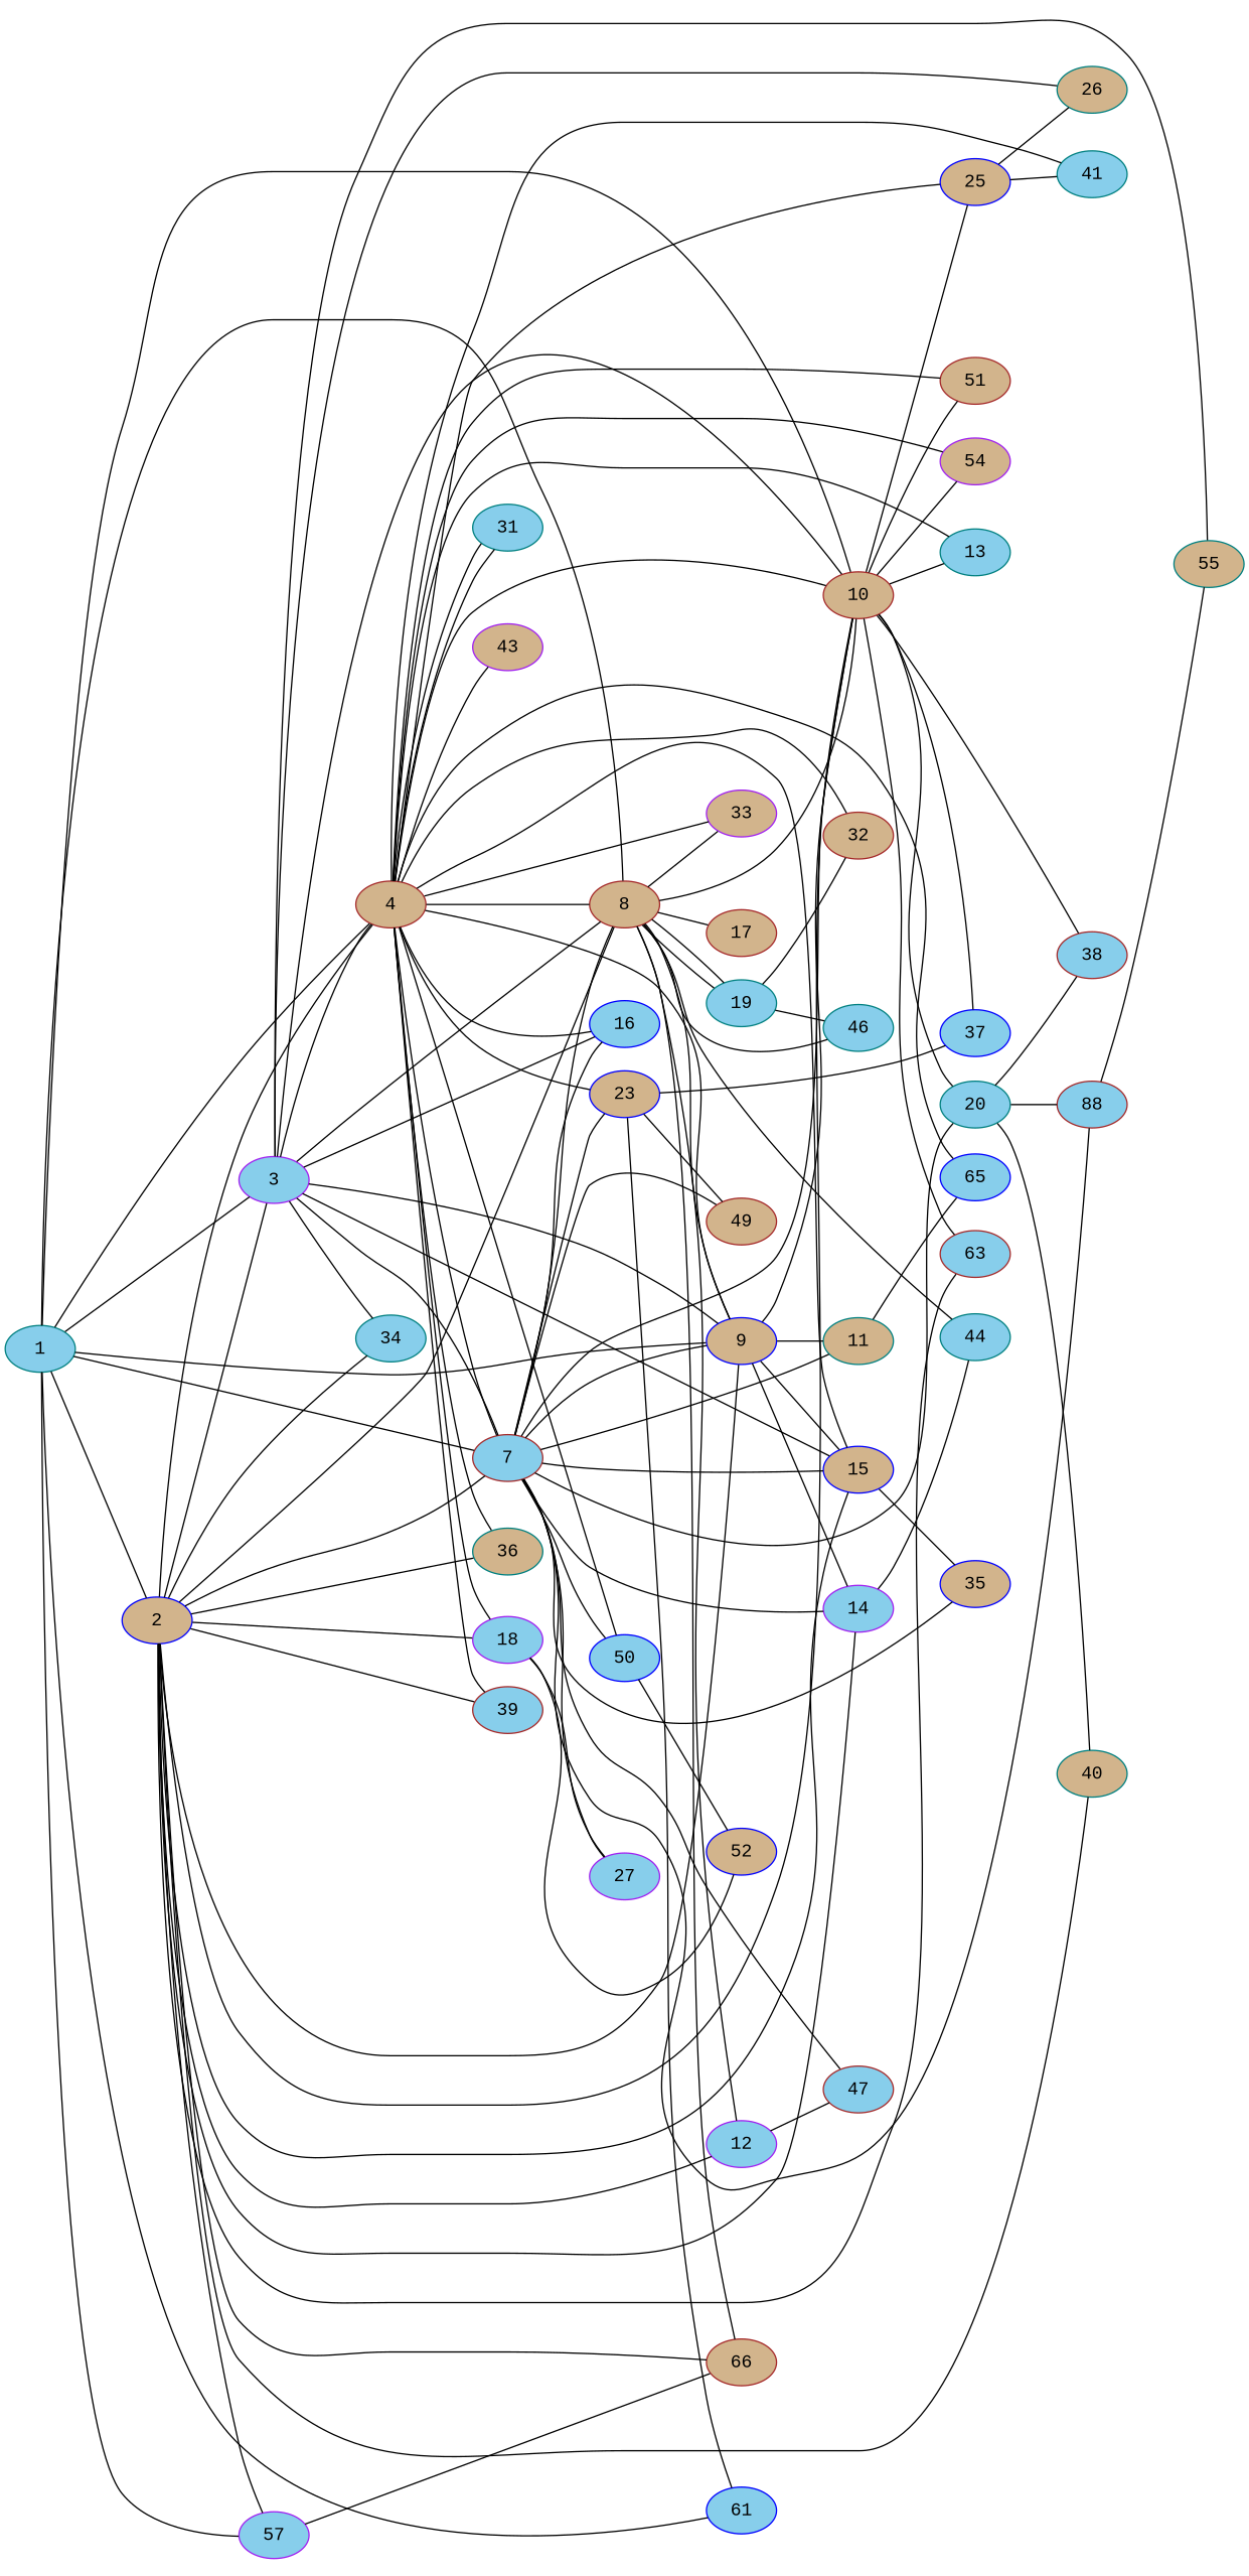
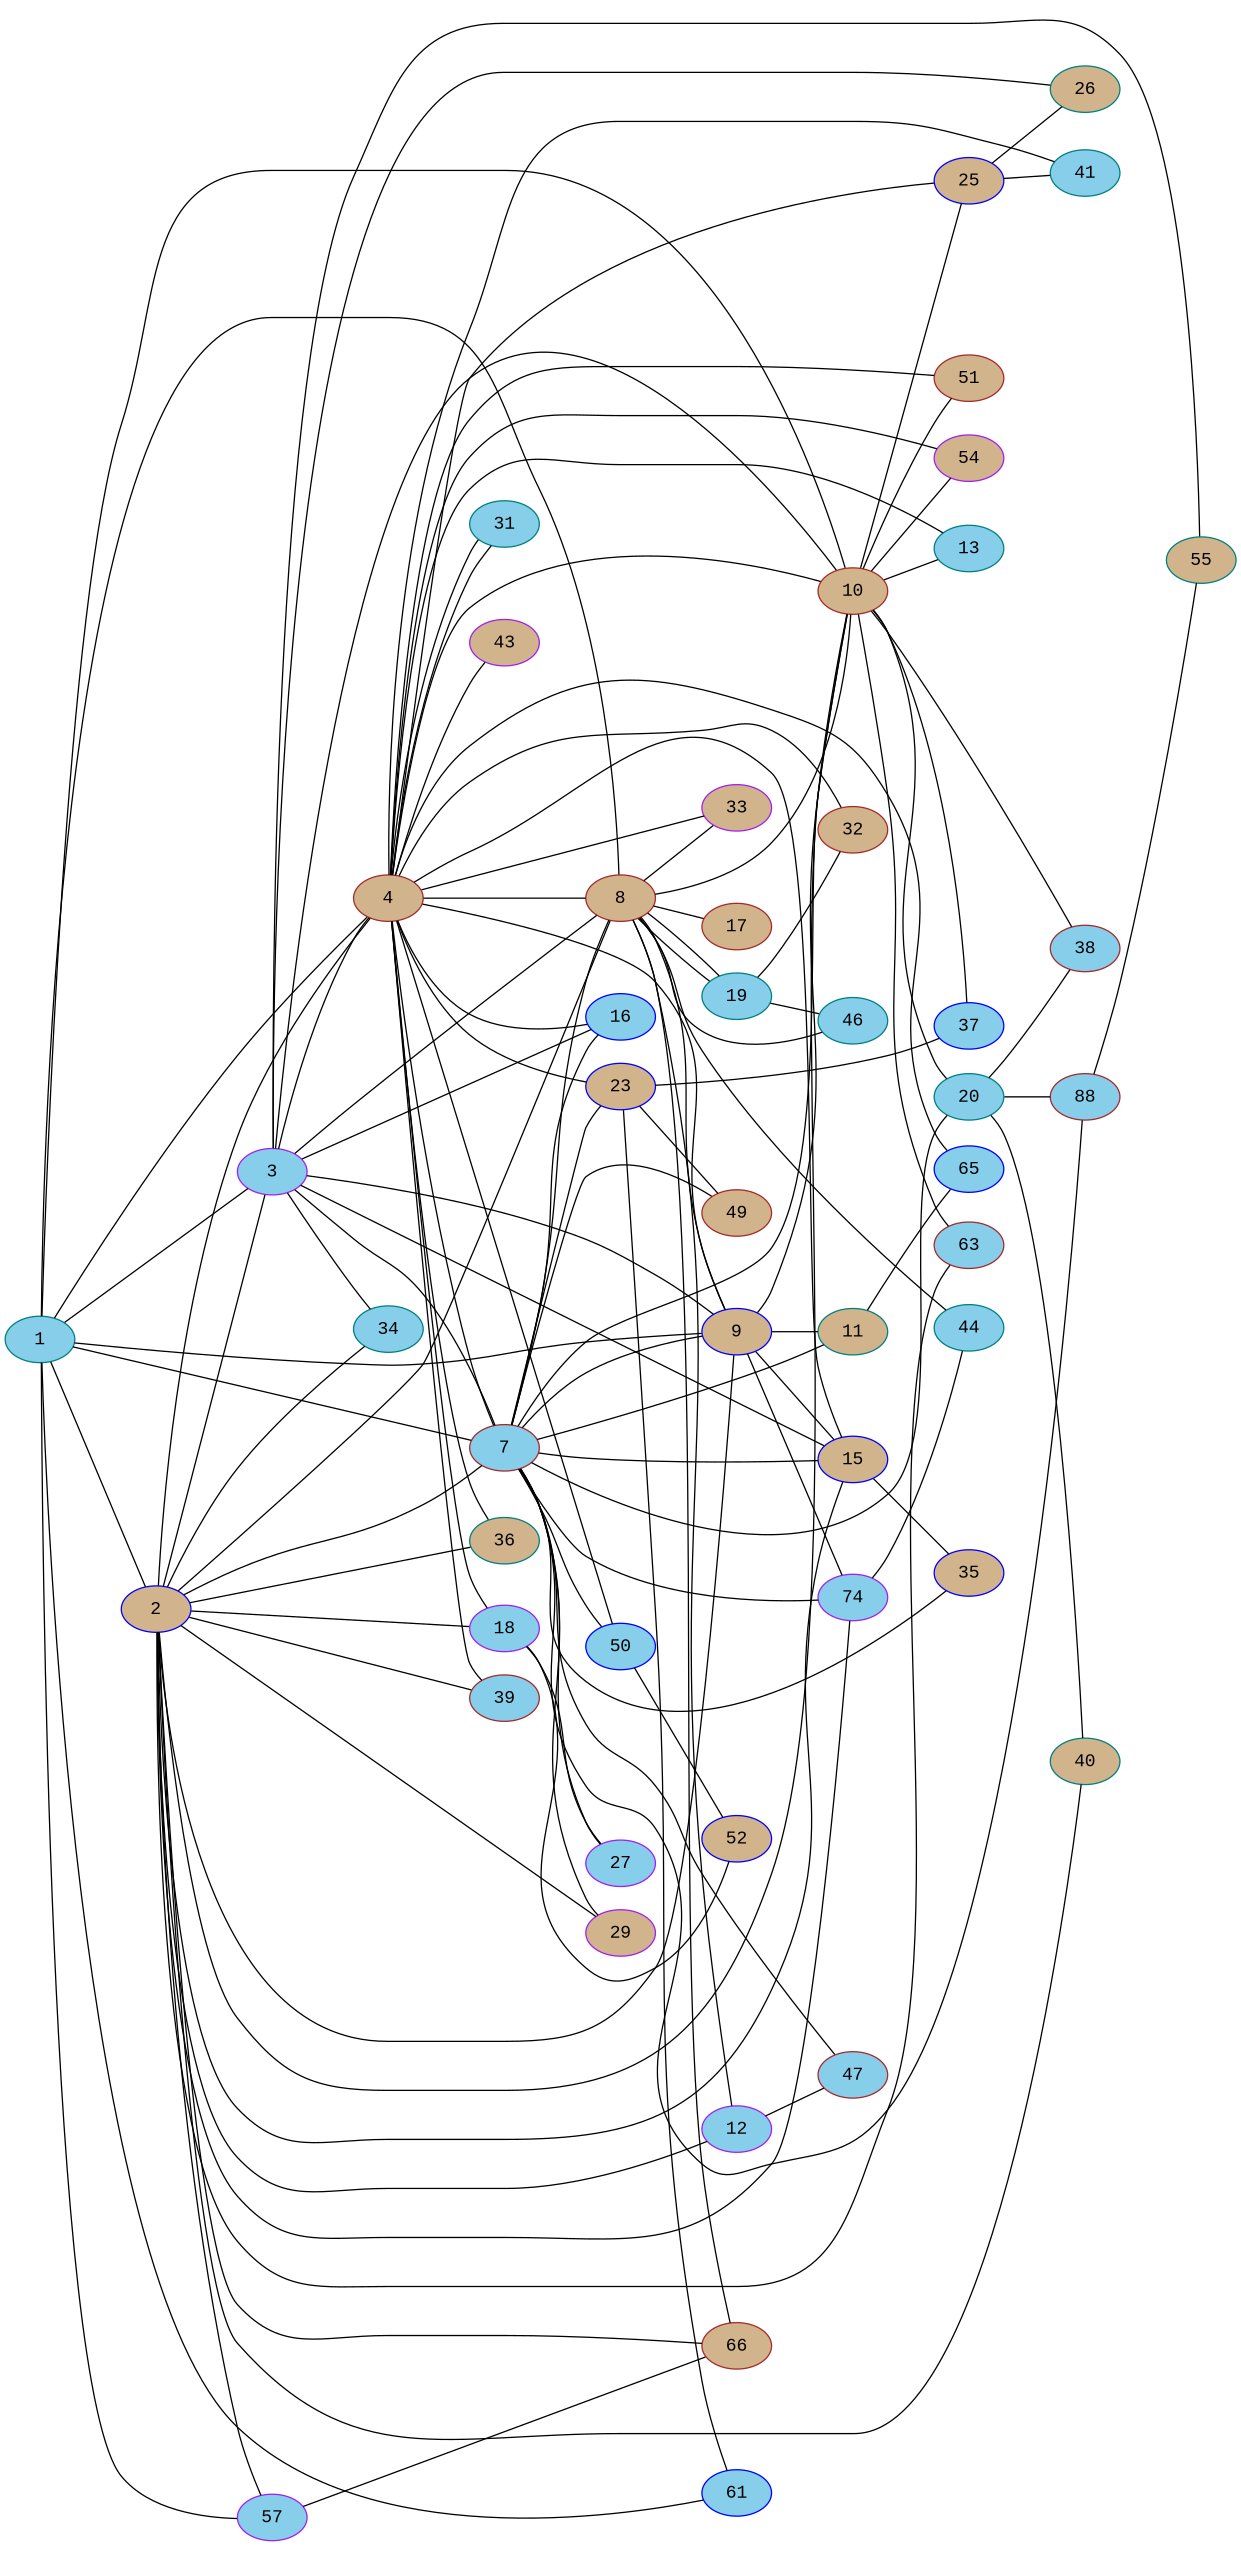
  graph {
    fontname="Liberation Mono"
    rankdir=LR
    node [color=brown fillcolor=skyblue fontname="Liberation Mono" style=filled]
    edge [fontname="Liberation Mono"]
    2 [color=blue fillcolor=tan super="+5"]
    3 [color=purple super="+70+58+56"]
    4 [fillcolor=tan super="+6"]
    7 [super="+30+72+21"]
    8 [fillcolor=tan super="+22"]
    9 [color=blue fillcolor=tan super="+64"]
    10 [fillcolor=tan super="+28"]
    57 [color=purple super="+71"]
    12 [color=purple]
-   14 [color=purple super="+42"]
+   14 [color=purple super="+42" label=74]
    15 [color=blue fillcolor=tan super="+45"]
    18 [color=purple]
+   29 [color=purple fillcolor=tan]
    34 [color=teal]
    36 [color=teal fillcolor=tan]
    39
    40 [color=teal fillcolor=tan]
    63
    66 [fillcolor=tan]
    1 [color=teal]
    61 [color=blue]
    16 [color=blue]
    26 [color=teal fillcolor=tan]
    55 [color=teal fillcolor=tan]
    13 [color=teal]
    23 [color=blue fillcolor=tan]
    25 [color=blue fillcolor=tan super="+62"]
    31 [color=teal]
    32 [fillcolor=tan]
    33 [color=purple fillcolor=tan]
    41 [color=teal]
    43 [color=purple fillcolor=tan]
    50 [color=blue]
    51 [fillcolor=tan]
    54 [color=purple fillcolor=tan]
    65 [color=blue]
    11 [color=teal fillcolor=tan]
    20 [color=teal]
    27 [color=purple]
    35 [color=blue fillcolor=tan]
    47
    n42 [label=88]
    49 [fillcolor=tan]
    17 [fillcolor=tan]
    19 [color=teal]
    44 [color=teal]
    46 [color=teal]
    37 [color=blue]
    38
    52 [color=blue fillcolor=tan]
    2 -- 3 [weight=2]
    2 -- 4 [weight=4]
    2 -- 7 [weight=2]
    2 -- 8 [weight=2]
    2 -- 9 [weight=2]
    2 -- 10 [weight=2]
    2 -- 57
    2 -- 12
    2 -- 14
    2 -- 15
    2 -- 18
+   2 -- 29
    2 -- 34
    2 -- 36
    2 -- 39
    2 -- 40
    2 -- 63
    2 -- 66
    3 -- 4 [weight=2]
    3 -- 7 [weight=3]
    3 -- 8
    3 -- 9
    3 -- 10 [weight=2]
    3 -- 15
    3 -- 34
    3 -- 16
    3 -- 26
    3 -- 55
    4 -- 7 [weight=5]
    4 -- 8 [weight=3]
    4 -- 9 [weight=2]
    4 -- 10 [weight=2]
    4 -- 15
    4 -- 18
    4 -- 36
    4 -- 39
    4 -- 16
    4 -- 13
    4 -- 23
    4 -- 25 [weight=2]
    4 -- 31
    4 -- 31
    4 -- 32
    4 -- 33
    4 -- 41
    4 -- 43 [weight=2]
    4 -- 50
    4 -- 51
    4 -- 54
    4 -- 65
    7 -- 8 [weight=2]
    7 -- 9 [weight=2]
    7 -- 10
    7 -- 14
    7 -- 15
+   7 -- 29
    7 -- 16
    7 -- 23
    7 -- 50
    7 -- 11
    7 -- 20
    7 -- 27
    7 -- 35
    7 -- 47
    7 -- n42
    7 -- 49
    8 -- 9
    8 -- 10
    8 -- 12
    8 -- 66
    8 -- 33
    8 -- 17
    8 -- 19
    8 -- 19
    8 -- 44
    8 -- 46
    9 -- 10 [weight=2]
    9 -- 14
    9 -- 15
    9 -- 11
    10 -- 63
    10 -- 13
    10 -- 25
    10 -- 51
    10 -- 54
    10 -- 20
    10 -- 37
    10 -- 38
    57 -- 66
    12 -- 47
    14 -- 44
    15 -- 35
    18 -- 27
    18 -- 52
    1 -- 2 [weight=2]
    1 -- 3
    1 -- 4 [weight=2]
    1 -- 7
    1 -- 8
    1 -- 9
    1 -- 10
    1 -- 57
    1 -- 61
    23 -- 61
    23 -- 49
    23 -- 37
    25 -- 26
    25 -- 41
    50 -- 52
    11 -- 65
    20 -- 40
    20 -- n42
    20 -- 38
    n42 -- 55
    19 -- 32
    19 -- 46
  }
